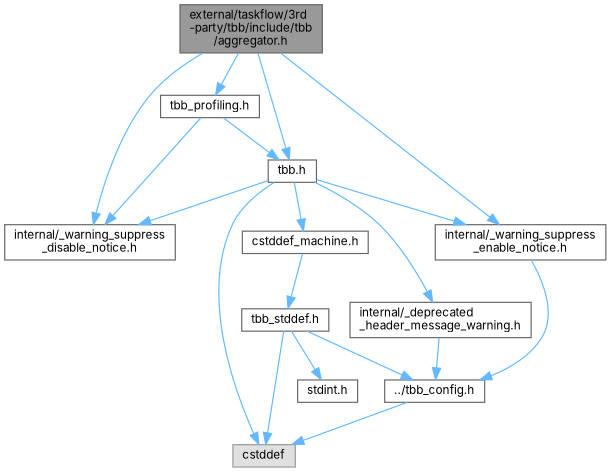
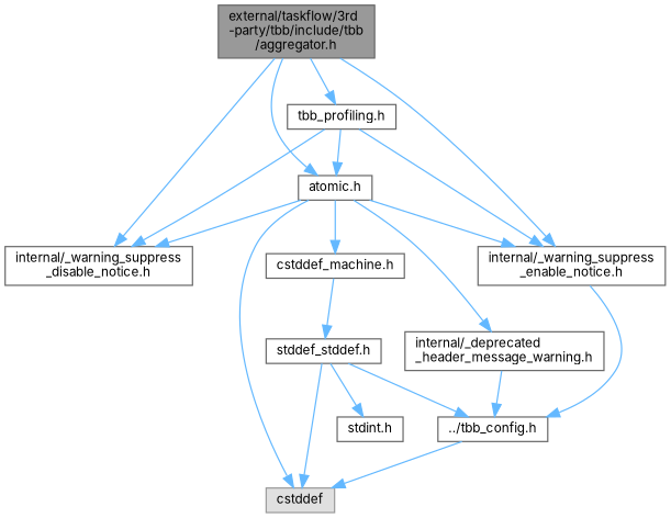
  digraph {
    fontname=Inter
    node [color=grey40 fillcolor=white fontname=Inter fontsize=10 shape=box style=filled]
    edge [color=steelblue1 fontname=Inter fontsize=10 labelfontname=Helvetica labelfontsize=10 style=solid]
    n1 [color=gray40 fillcolor=grey60 fontcolor=black height=0.2 label="external/taskflow/3rd\l-party/tbb/include/tbb\l/aggregator.h" width=0.4]
    n2 [height=0.2 label="internal/_warning_suppress\l_enable_notice.h" width=0.4]
-   n3 [height=0.2 label="tbb.h" width=0.4]
+   n3 [height=0.2 label="atomic.h" width=0.4]
    n4 [height=0.2 label="internal/_warning_suppress\l_disable_notice.h" width=0.4]
    n5 [height=0.2 label="tbb_profiling.h" width=0.4]
    n6 [height=0.2 label="../tbb_config.h" width=0.4]
    n7 [color=grey60 fillcolor="#E0E0E0" height=0.2 label=cstddef width=0.4]
    n8 [height=0.2 label="internal/_deprecated\l_header_message_warning.h" width=0.4]
    n9 [height=0.2 label="cstddef_machine.h" width=0.4]
-   n10 [height=0.2 label="tbb_stddef.h" width=0.4]
+   n10 [height=0.2 label="stddef_stddef.h" width=0.4]
    n11 [height=0.2 label="stdint.h" width=0.4]
    n1 -> n2
    n1 -> n3
    n1 -> n4
    n1 -> n5
    n2 -> n6
    n3 -> n2
    n3 -> n4
    n3 -> n7
    n3 -> n8
    n3 -> n9
+   n5 -> n2
    n5 -> n3
    n5 -> n4
    n6 -> n7
    n8 -> n6
    n9 -> n10
    n10 -> n6
    n10 -> n7
    n10 -> n11
  }
